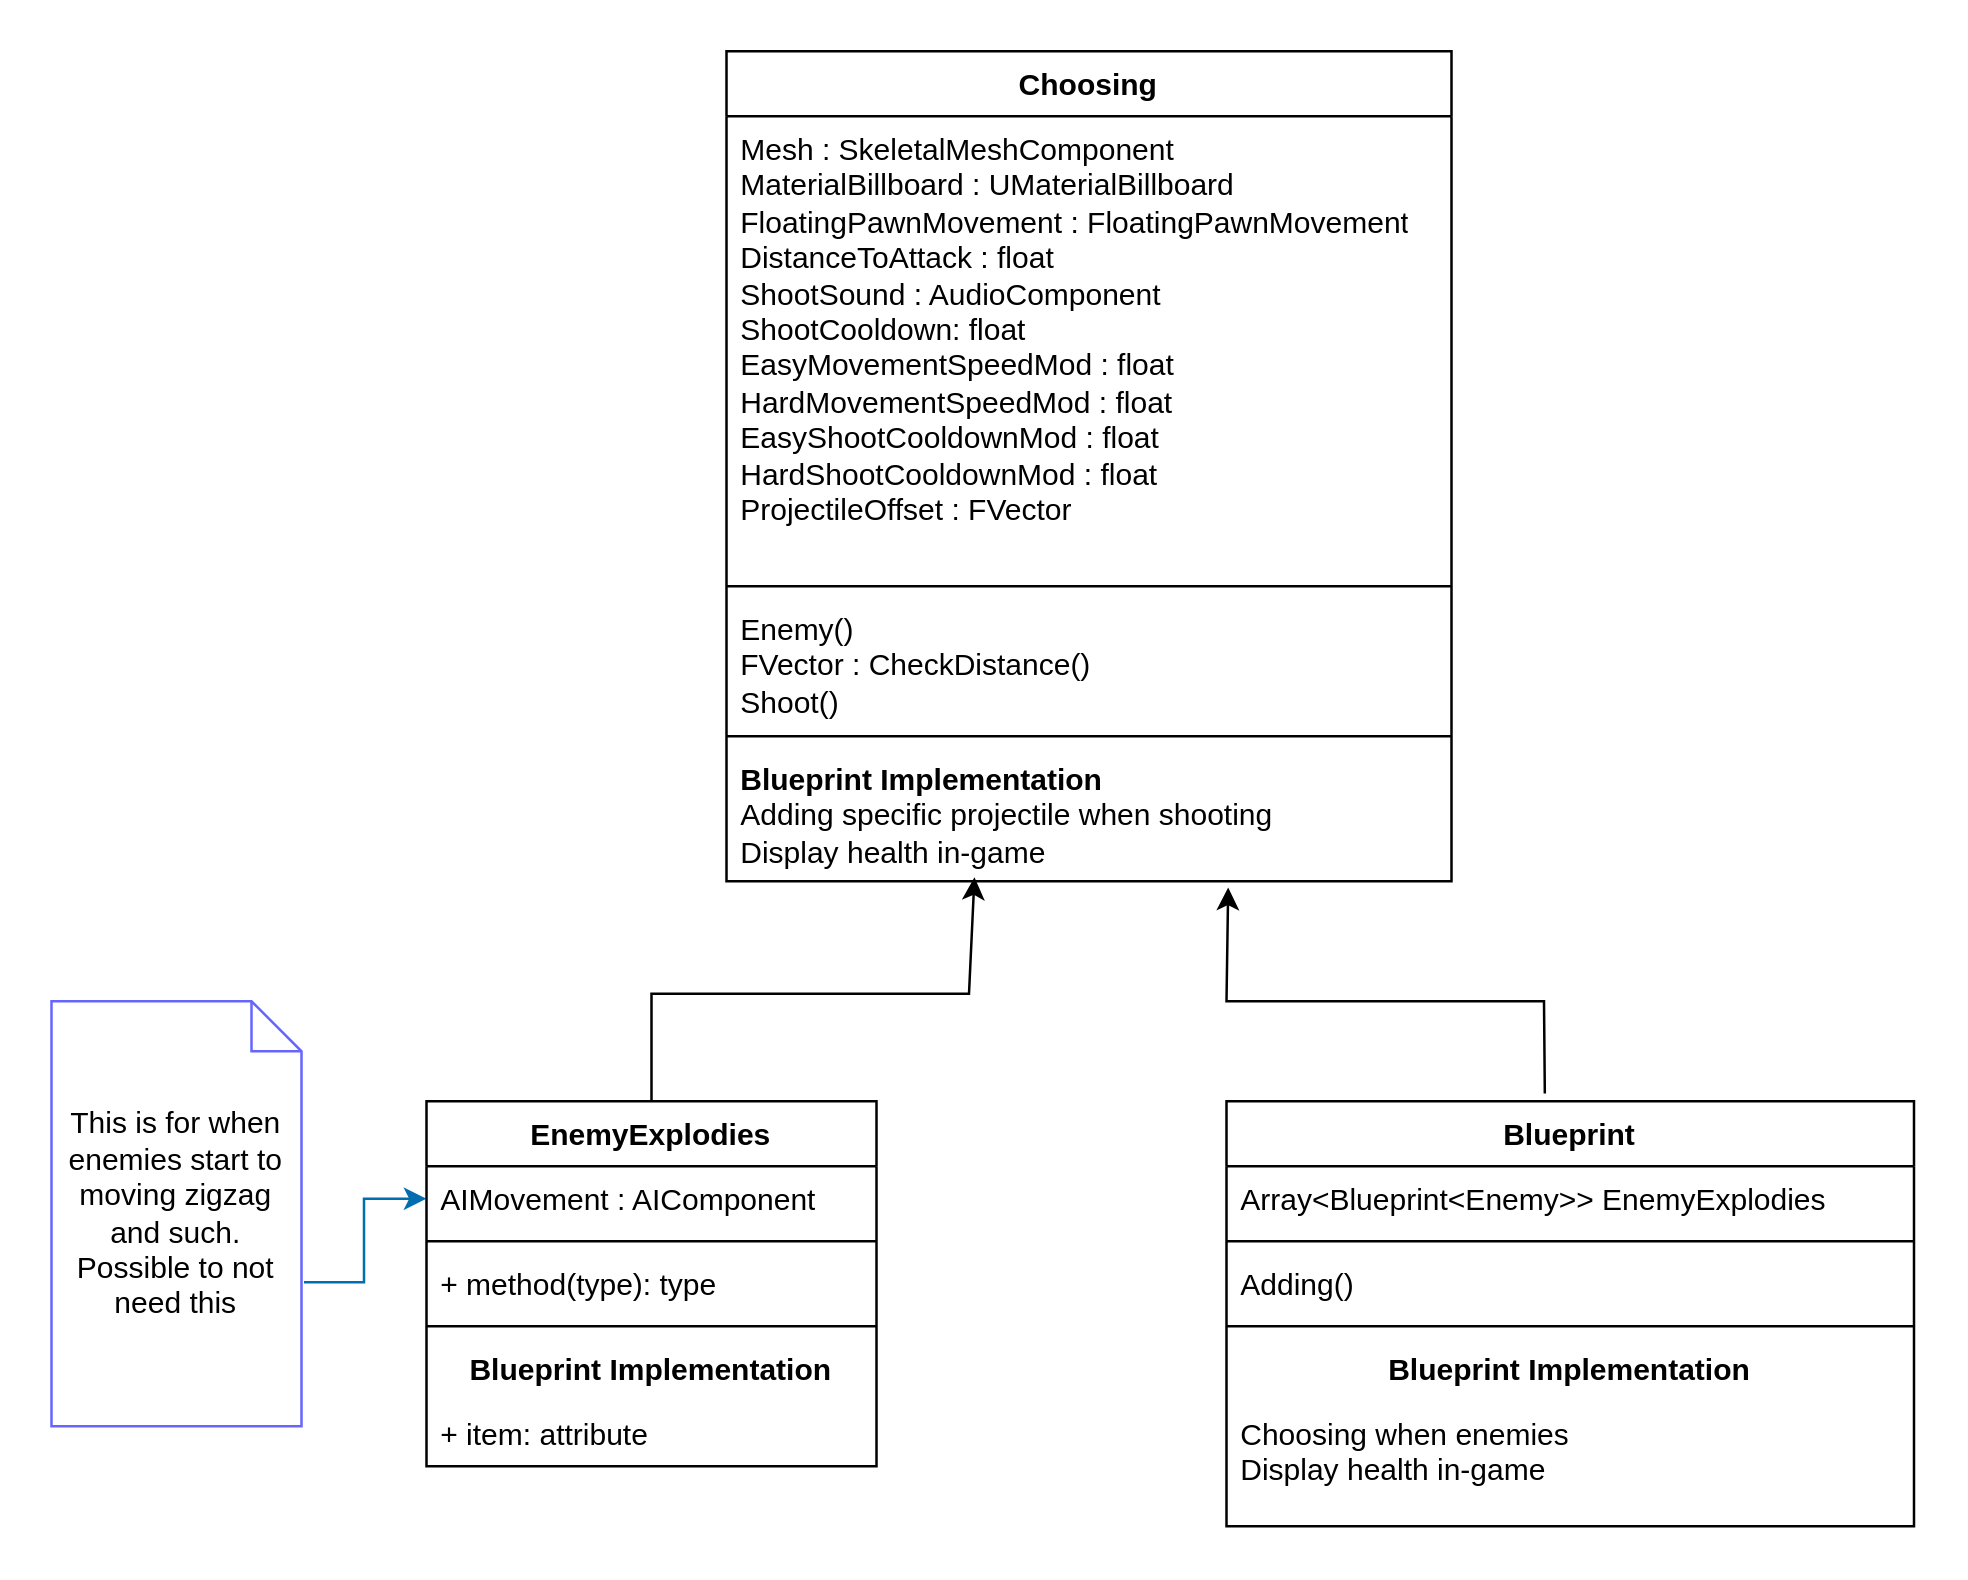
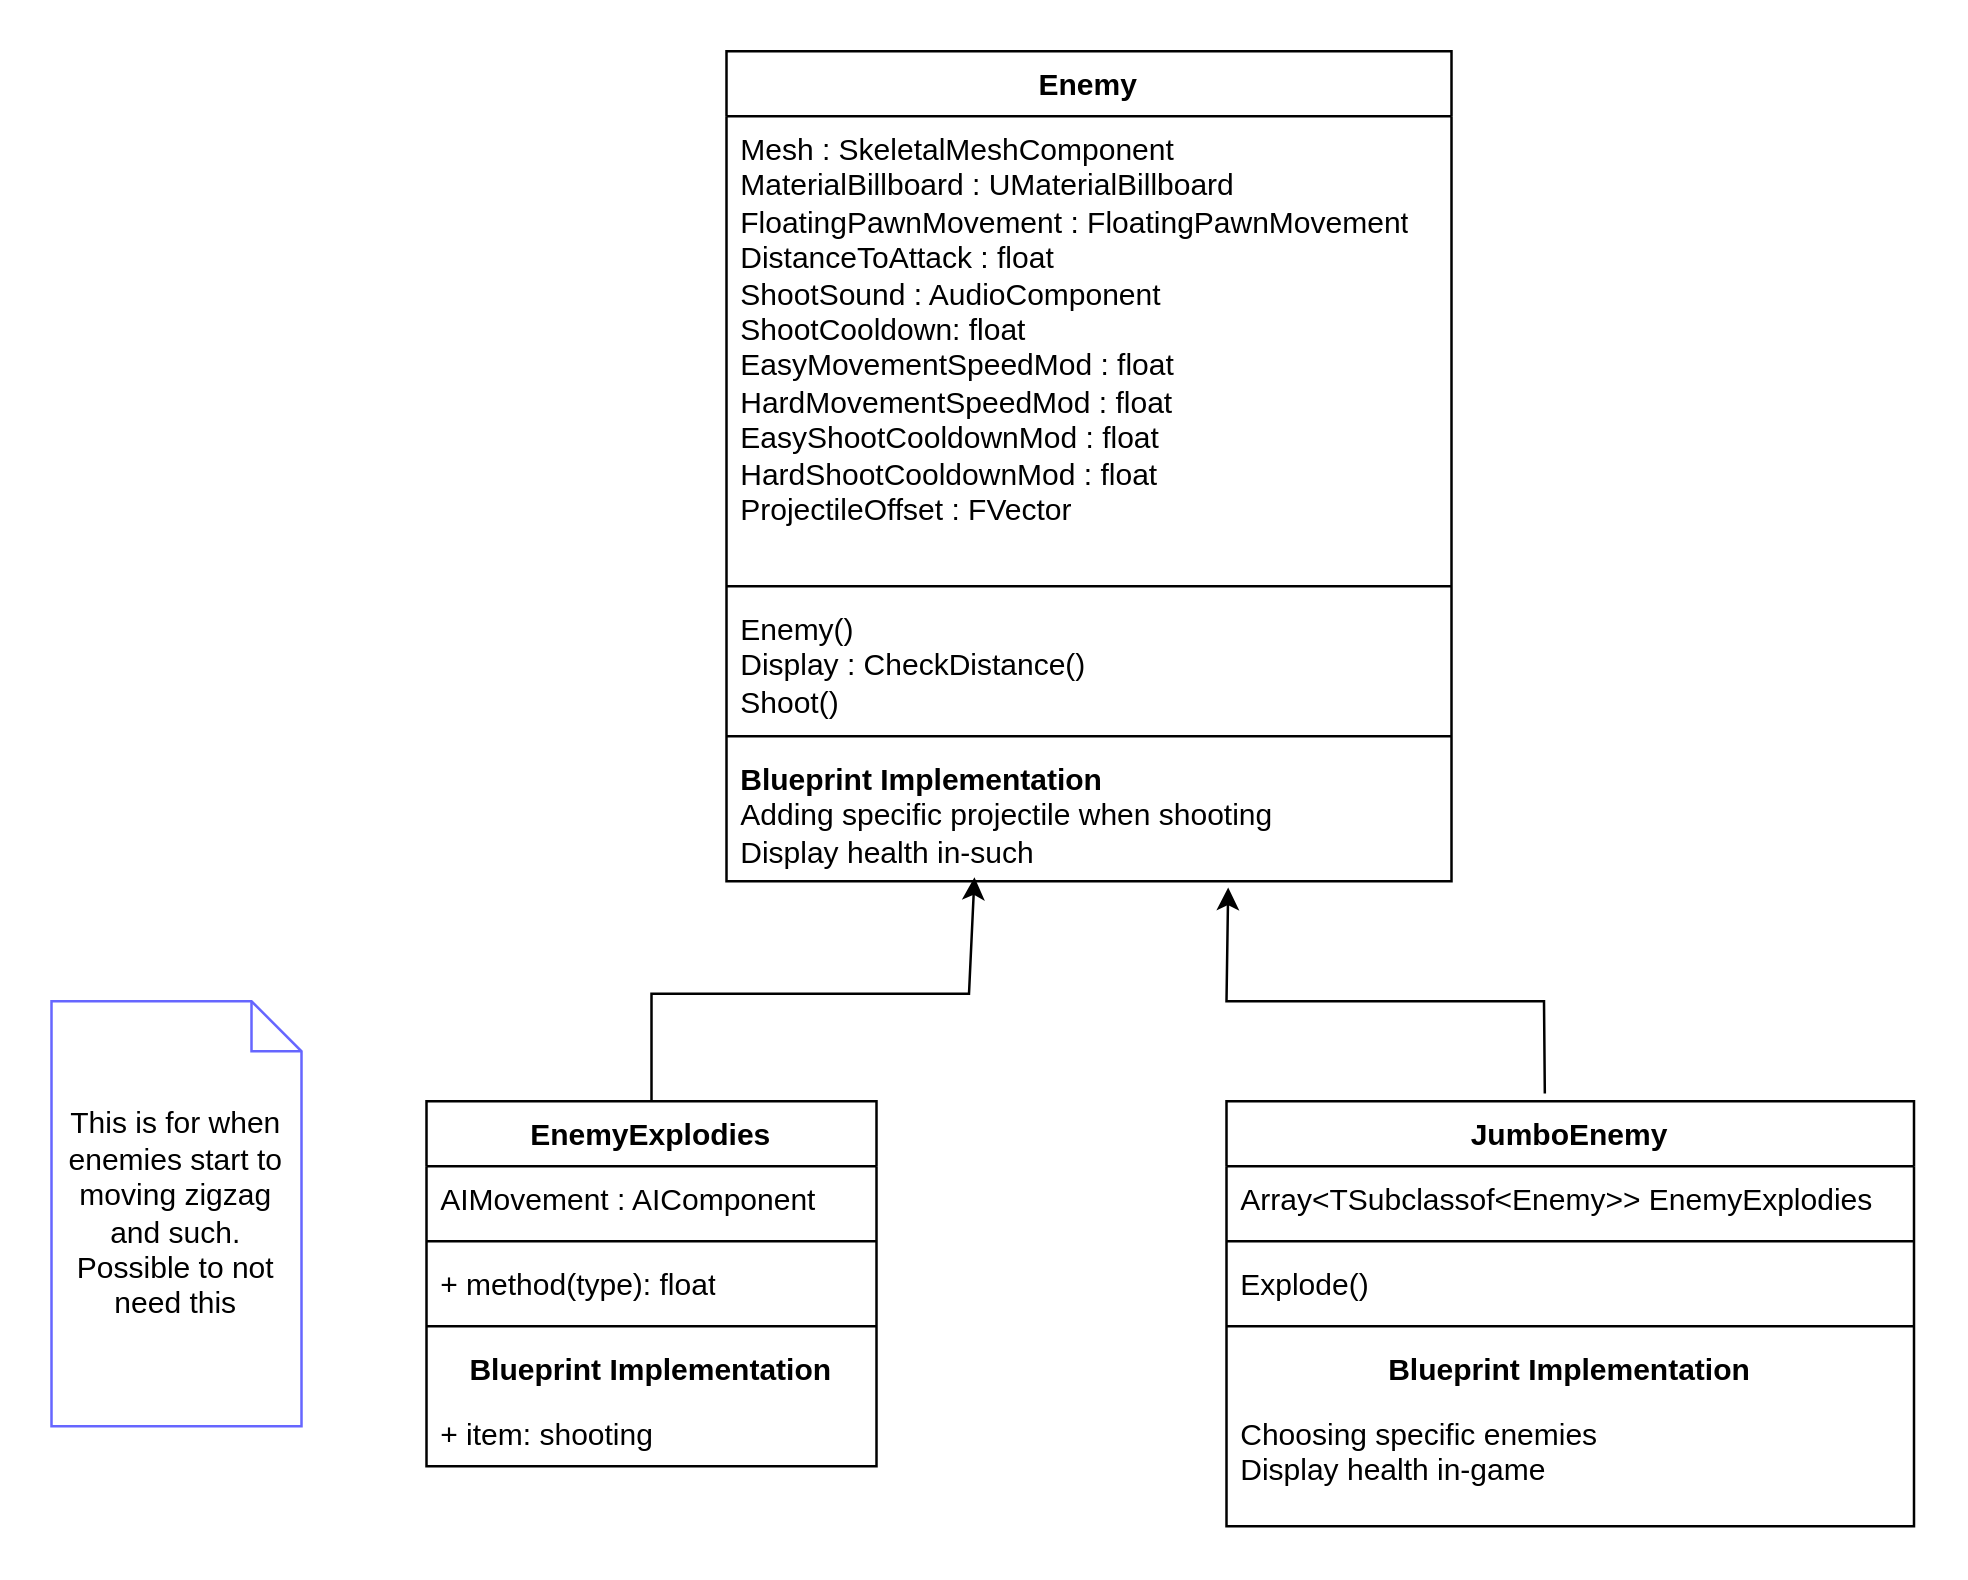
  <mxCell id="0" />
  <mxCell id="1" parent="0" />
- <mxCell id="2" value="Choosing" style="swimlane;fontStyle=1;align=center;verticalAlign=top;childLayout=stackLayout;horizontal=1;startSize=26;horizontalStack=0;resizeParent=1;resizeParentMax=0;resizeLast=0;collapsible=1;marginBottom=0;whiteSpace=wrap;html=1;" parent="1" vertex="1"><mxGeometry x="290" y="20" width="290" height="332" as="geometry" /></mxCell>
+ <mxCell id="2" value="Enemy" style="swimlane;fontStyle=1;align=center;verticalAlign=top;childLayout=stackLayout;horizontal=1;startSize=26;horizontalStack=0;resizeParent=1;resizeParentMax=0;resizeLast=0;collapsible=1;marginBottom=0;whiteSpace=wrap;html=1;" parent="1" vertex="1"><mxGeometry x="290" y="20" width="290" height="332" as="geometry" /></mxCell>
  <mxCell id="3" value="Mesh : SkeletalMeshComponent&lt;br&gt;MaterialBillboard : UMaterialBillboard&lt;br&gt;FloatingPawnMovement : FloatingPawnMovement&lt;br&gt;DistanceToAttack : float&lt;br&gt;ShootSound : AudioComponent&lt;br&gt;ShootCooldown: float&lt;br&gt;EasyMovementSpeedMod : float&lt;br&gt;HardMovementSpeedMod : float&lt;br&gt;EasyShootCooldownMod : float&lt;br&gt;HardShootCooldownMod : float&lt;br&gt;ProjectileOffset : FVector" style="text;strokeColor=none;fillColor=none;align=left;verticalAlign=top;spacingLeft=4;spacingRight=4;overflow=hidden;rotatable=0;points=[[0,0.5],[1,0.5]];portConstraint=eastwest;whiteSpace=wrap;html=1;" parent="2" vertex="1"><mxGeometry y="26" width="290" height="184" as="geometry" /></mxCell>
  <mxCell id="4" value="" style="line;strokeWidth=1;fillColor=none;align=left;verticalAlign=middle;spacingTop=-1;spacingLeft=3;spacingRight=3;rotatable=0;labelPosition=right;points=[];portConstraint=eastwest;strokeColor=inherit;" parent="2" vertex="1"><mxGeometry y="210" width="290" height="8" as="geometry" /></mxCell>
- <mxCell id="5" value="Enemy()&lt;br&gt;FVector : CheckDistance()&lt;br&gt;Shoot()" style="text;strokeColor=none;fillColor=none;align=left;verticalAlign=top;spacingLeft=4;spacingRight=4;overflow=hidden;rotatable=0;points=[[0,0.5],[1,0.5]];portConstraint=eastwest;whiteSpace=wrap;html=1;" parent="2" vertex="1"><mxGeometry y="218" width="290" height="52" as="geometry" /></mxCell>
+ <mxCell id="5" value="Enemy()&lt;br&gt;Display : CheckDistance()&lt;br&gt;Shoot()" style="text;strokeColor=none;fillColor=none;align=left;verticalAlign=top;spacingLeft=4;spacingRight=4;overflow=hidden;rotatable=0;points=[[0,0.5],[1,0.5]];portConstraint=eastwest;whiteSpace=wrap;html=1;" parent="2" vertex="1"><mxGeometry y="218" width="290" height="52" as="geometry" /></mxCell>
  <mxCell id="6" value="" style="line;strokeWidth=1;fillColor=none;align=left;verticalAlign=middle;spacingTop=-1;spacingLeft=3;spacingRight=3;rotatable=0;labelPosition=right;points=[];portConstraint=eastwest;strokeColor=inherit;" parent="2" vertex="1"><mxGeometry y="270" width="290" height="8" as="geometry" /></mxCell>
- <mxCell id="7" value="&lt;b&gt;Blueprint Implementation&lt;/b&gt;&lt;br&gt;Adding specific projectile when shooting&lt;br&gt;Display health in-game" style="text;strokeColor=none;fillColor=none;align=left;verticalAlign=top;spacingLeft=4;spacingRight=4;overflow=hidden;rotatable=0;points=[[0,0.5],[1,0.5]];portConstraint=eastwest;whiteSpace=wrap;html=1;" parent="2" vertex="1"><mxGeometry y="278" width="290" height="54" as="geometry" /></mxCell>
+ <mxCell id="7" value="&lt;b&gt;Blueprint Implementation&lt;/b&gt;&lt;br&gt;Adding specific projectile when shooting&lt;br&gt;Display health in-such" style="text;strokeColor=none;fillColor=none;align=left;verticalAlign=top;spacingLeft=4;spacingRight=4;overflow=hidden;rotatable=0;points=[[0,0.5],[1,0.5]];portConstraint=eastwest;whiteSpace=wrap;html=1;" parent="2" vertex="1"><mxGeometry y="278" width="290" height="54" as="geometry" /></mxCell>
  <mxCell id="8" value="This is for when enemies start to moving zigzag and such.&lt;br&gt;Possible to not need this" style="shape=note;size=20;whiteSpace=wrap;html=1;fillColor=default;strokeColor=#6666FF;" parent="1" vertex="1"><mxGeometry x="20" y="400" width="100" height="170" as="geometry" /></mxCell>
- <mxCell id="9" style="edgeStyle=orthogonalEdgeStyle;rounded=0;orthogonalLoop=1;jettySize=auto;html=1;entryX=0;entryY=0.5;entryDx=0;entryDy=0;fillColor=#1ba1e2;strokeColor=#006EAF;exitX=1.01;exitY=0.661;exitDx=0;exitDy=0;exitPerimeter=0;" parent="1" source="8" target="20" edge="1"><mxGeometry relative="1" as="geometry"><mxPoint x="190" y="87" as="sourcePoint" /><mxPoint x="231" y="40" as="targetPoint" /></mxGeometry></mxCell>
  <mxCell id="10" value="" style="endArrow=classic;html=1;rounded=0;entryX=0.692;entryY=1.047;entryDx=0;entryDy=0;entryPerimeter=0;exitX=0.463;exitY=-0.018;exitDx=0;exitDy=0;exitPerimeter=0;" parent="1" source="11" target="7" edge="1"><mxGeometry width="50" height="50" relative="1" as="geometry"><mxPoint x="422" y="410" as="sourcePoint" /><mxPoint x="450" y="400" as="targetPoint" /><Array as="points"><mxPoint x="617" y="400" /><mxPoint x="490" y="400" /></Array></mxGeometry></mxCell>
- <mxCell id="11" value="Blueprint" style="swimlane;fontStyle=1;align=center;verticalAlign=top;childLayout=stackLayout;horizontal=1;startSize=26;horizontalStack=0;resizeParent=1;resizeParentMax=0;resizeLast=0;collapsible=1;marginBottom=0;whiteSpace=wrap;html=1;" parent="1" vertex="1"><mxGeometry x="490" y="440" width="275" height="170" as="geometry" /></mxCell>
- <mxCell id="12" value="Array&amp;lt;Blueprint&amp;lt;Enemy&amp;gt;&amp;gt; EnemyExplodies" style="text;strokeColor=none;fillColor=none;align=left;verticalAlign=top;spacingLeft=4;spacingRight=4;overflow=hidden;rotatable=0;points=[[0,0.5],[1,0.5]];portConstraint=eastwest;whiteSpace=wrap;html=1;" parent="11" vertex="1"><mxGeometry y="26" width="275" height="26" as="geometry" /></mxCell>
+ <mxCell id="11" value="JumboEnemy" style="swimlane;fontStyle=1;align=center;verticalAlign=top;childLayout=stackLayout;horizontal=1;startSize=26;horizontalStack=0;resizeParent=1;resizeParentMax=0;resizeLast=0;collapsible=1;marginBottom=0;whiteSpace=wrap;html=1;" parent="1" vertex="1"><mxGeometry x="490" y="440" width="275" height="170" as="geometry" /></mxCell>
+ <mxCell id="12" value="Array&amp;lt;TSubclassof&amp;lt;Enemy&amp;gt;&amp;gt; EnemyExplodies" style="text;strokeColor=none;fillColor=none;align=left;verticalAlign=top;spacingLeft=4;spacingRight=4;overflow=hidden;rotatable=0;points=[[0,0.5],[1,0.5]];portConstraint=eastwest;whiteSpace=wrap;html=1;" parent="11" vertex="1"><mxGeometry y="26" width="275" height="26" as="geometry" /></mxCell>
  <mxCell id="13" value="" style="line;strokeWidth=1;fillColor=none;align=left;verticalAlign=middle;spacingTop=-1;spacingLeft=3;spacingRight=3;rotatable=0;labelPosition=right;points=[];portConstraint=eastwest;strokeColor=inherit;" parent="11" vertex="1"><mxGeometry y="52" width="275" height="8" as="geometry" /></mxCell>
- <mxCell id="14" value="Adding()" style="text;strokeColor=none;fillColor=none;align=left;verticalAlign=top;spacingLeft=4;spacingRight=4;overflow=hidden;rotatable=0;points=[[0,0.5],[1,0.5]];portConstraint=eastwest;whiteSpace=wrap;html=1;" parent="11" vertex="1"><mxGeometry y="60" width="275" height="26" as="geometry" /></mxCell>
+ <mxCell id="14" value="Explode()" style="text;strokeColor=none;fillColor=none;align=left;verticalAlign=top;spacingLeft=4;spacingRight=4;overflow=hidden;rotatable=0;points=[[0,0.5],[1,0.5]];portConstraint=eastwest;whiteSpace=wrap;html=1;" parent="11" vertex="1"><mxGeometry y="60" width="275" height="26" as="geometry" /></mxCell>
  <mxCell id="15" value="" style="line;strokeWidth=1;fillColor=none;align=left;verticalAlign=middle;spacingTop=-1;spacingLeft=3;spacingRight=3;rotatable=0;labelPosition=right;points=[];portConstraint=eastwest;strokeColor=inherit;" parent="11" vertex="1"><mxGeometry y="86" width="275" height="8" as="geometry" /></mxCell>
  <mxCell id="16" value="&lt;b&gt;Blueprint Implementation&lt;/b&gt;" style="text;strokeColor=none;fillColor=none;align=center;verticalAlign=top;spacingLeft=4;spacingRight=4;overflow=hidden;rotatable=0;points=[[0,0.5],[1,0.5]];portConstraint=eastwest;whiteSpace=wrap;html=1;" parent="11" vertex="1"><mxGeometry y="94" width="275" height="26" as="geometry" /></mxCell>
- <mxCell id="17" value="Choosing when enemies&lt;br&gt;Display health in-game" style="text;strokeColor=none;fillColor=none;align=left;verticalAlign=top;spacingLeft=4;spacingRight=4;overflow=hidden;rotatable=0;points=[[0,0.5],[1,0.5]];portConstraint=eastwest;whiteSpace=wrap;html=1;" parent="11" vertex="1"><mxGeometry y="120" width="275" height="50" as="geometry" /></mxCell>
+ <mxCell id="17" value="Choosing specific enemies&lt;br&gt;Display health in-game" style="text;strokeColor=none;fillColor=none;align=left;verticalAlign=top;spacingLeft=4;spacingRight=4;overflow=hidden;rotatable=0;points=[[0,0.5],[1,0.5]];portConstraint=eastwest;whiteSpace=wrap;html=1;" parent="11" vertex="1"><mxGeometry y="120" width="275" height="50" as="geometry" /></mxCell>
  <mxCell id="18" value="" style="endArrow=classic;html=1;rounded=0;entryX=0.342;entryY=0.971;entryDx=0;entryDy=0;entryPerimeter=0;exitX=0.5;exitY=0;exitDx=0;exitDy=0;" parent="1" source="19" target="7" edge="1"><mxGeometry width="50" height="50" relative="1" as="geometry"><mxPoint x="260" y="434" as="sourcePoint" /><mxPoint x="386" y="352" as="targetPoint" /><Array as="points"><mxPoint x="260" y="397" /><mxPoint x="387" y="397" /></Array></mxGeometry></mxCell>
  <mxCell id="19" value="EnemyExplodies" style="swimlane;fontStyle=1;align=center;verticalAlign=top;childLayout=stackLayout;horizontal=1;startSize=26;horizontalStack=0;resizeParent=1;resizeParentMax=0;resizeLast=0;collapsible=1;marginBottom=0;whiteSpace=wrap;html=1;" parent="1" vertex="1"><mxGeometry x="170" y="440" width="180" height="146" as="geometry" /></mxCell>
  <mxCell id="20" value="AIMovement : AIComponent" style="text;strokeColor=none;fillColor=none;align=left;verticalAlign=top;spacingLeft=4;spacingRight=4;overflow=hidden;rotatable=0;points=[[0,0.5],[1,0.5]];portConstraint=eastwest;whiteSpace=wrap;html=1;" parent="19" vertex="1"><mxGeometry y="26" width="180" height="26" as="geometry" /></mxCell>
  <mxCell id="21" value="" style="line;strokeWidth=1;fillColor=none;align=left;verticalAlign=middle;spacingTop=-1;spacingLeft=3;spacingRight=3;rotatable=0;labelPosition=right;points=[];portConstraint=eastwest;strokeColor=inherit;" parent="19" vertex="1"><mxGeometry y="52" width="180" height="8" as="geometry" /></mxCell>
- <mxCell id="22" value="+ method(type): type" style="text;strokeColor=none;fillColor=none;align=left;verticalAlign=top;spacingLeft=4;spacingRight=4;overflow=hidden;rotatable=0;points=[[0,0.5],[1,0.5]];portConstraint=eastwest;whiteSpace=wrap;html=1;" parent="19" vertex="1"><mxGeometry y="60" width="180" height="26" as="geometry" /></mxCell>
+ <mxCell id="22" value="+ method(type): float" style="text;strokeColor=none;fillColor=none;align=left;verticalAlign=top;spacingLeft=4;spacingRight=4;overflow=hidden;rotatable=0;points=[[0,0.5],[1,0.5]];portConstraint=eastwest;whiteSpace=wrap;html=1;" parent="19" vertex="1"><mxGeometry y="60" width="180" height="26" as="geometry" /></mxCell>
  <mxCell id="23" value="" style="line;strokeWidth=1;fillColor=none;align=left;verticalAlign=middle;spacingTop=-1;spacingLeft=3;spacingRight=3;rotatable=0;labelPosition=right;points=[];portConstraint=eastwest;strokeColor=inherit;" parent="19" vertex="1"><mxGeometry y="86" width="180" height="8" as="geometry" /></mxCell>
  <mxCell id="24" value="&lt;b&gt;Blueprint Implementation&lt;/b&gt;" style="text;strokeColor=none;fillColor=none;align=center;verticalAlign=top;spacingLeft=4;spacingRight=4;overflow=hidden;rotatable=0;points=[[0,0.5],[1,0.5]];portConstraint=eastwest;whiteSpace=wrap;html=1;" parent="19" vertex="1"><mxGeometry y="94" width="180" height="26" as="geometry" /></mxCell>
- <mxCell id="25" value="+ item: attribute" style="text;strokeColor=none;fillColor=none;align=left;verticalAlign=top;spacingLeft=4;spacingRight=4;overflow=hidden;rotatable=0;points=[[0,0.5],[1,0.5]];portConstraint=eastwest;whiteSpace=wrap;html=1;" parent="19" vertex="1"><mxGeometry y="120" width="180" height="26" as="geometry" /></mxCell>
+ <mxCell id="25" value="+ item: shooting" style="text;strokeColor=none;fillColor=none;align=left;verticalAlign=top;spacingLeft=4;spacingRight=4;overflow=hidden;rotatable=0;points=[[0,0.5],[1,0.5]];portConstraint=eastwest;whiteSpace=wrap;html=1;" parent="19" vertex="1"><mxGeometry y="120" width="180" height="26" as="geometry" /></mxCell>
